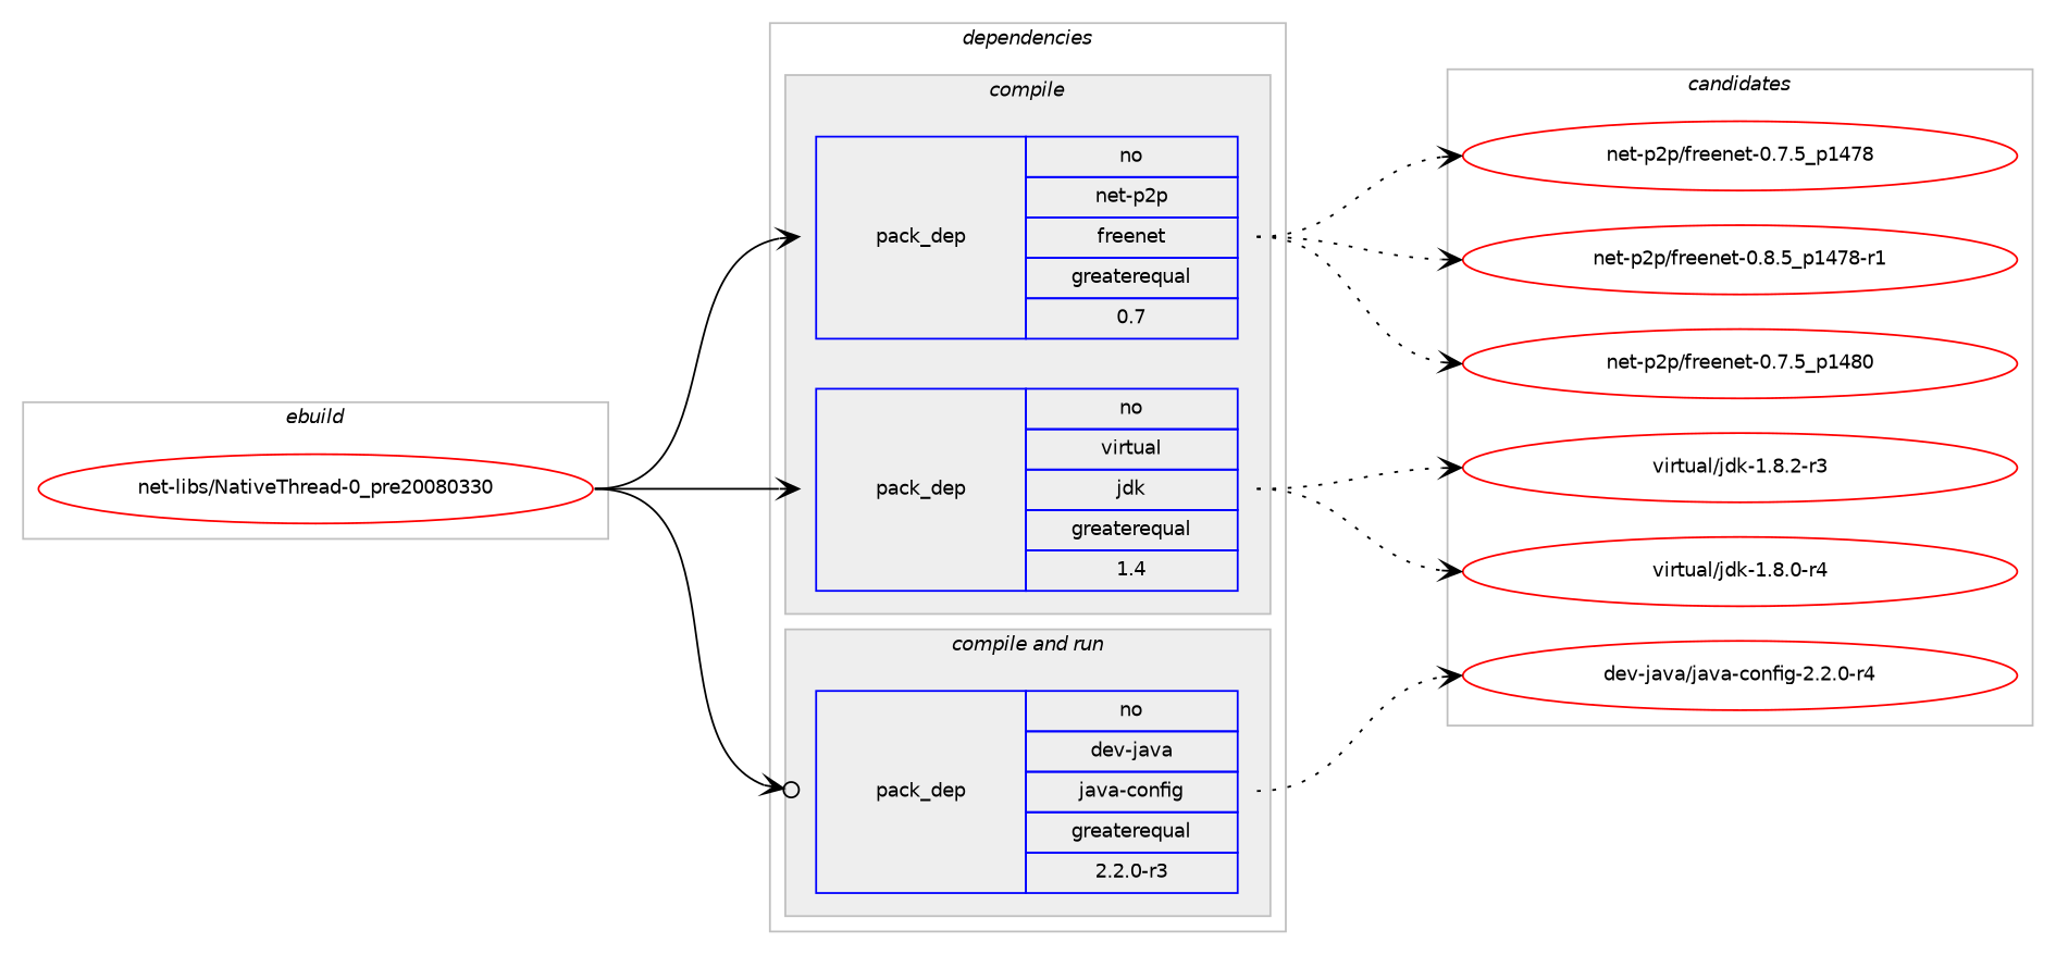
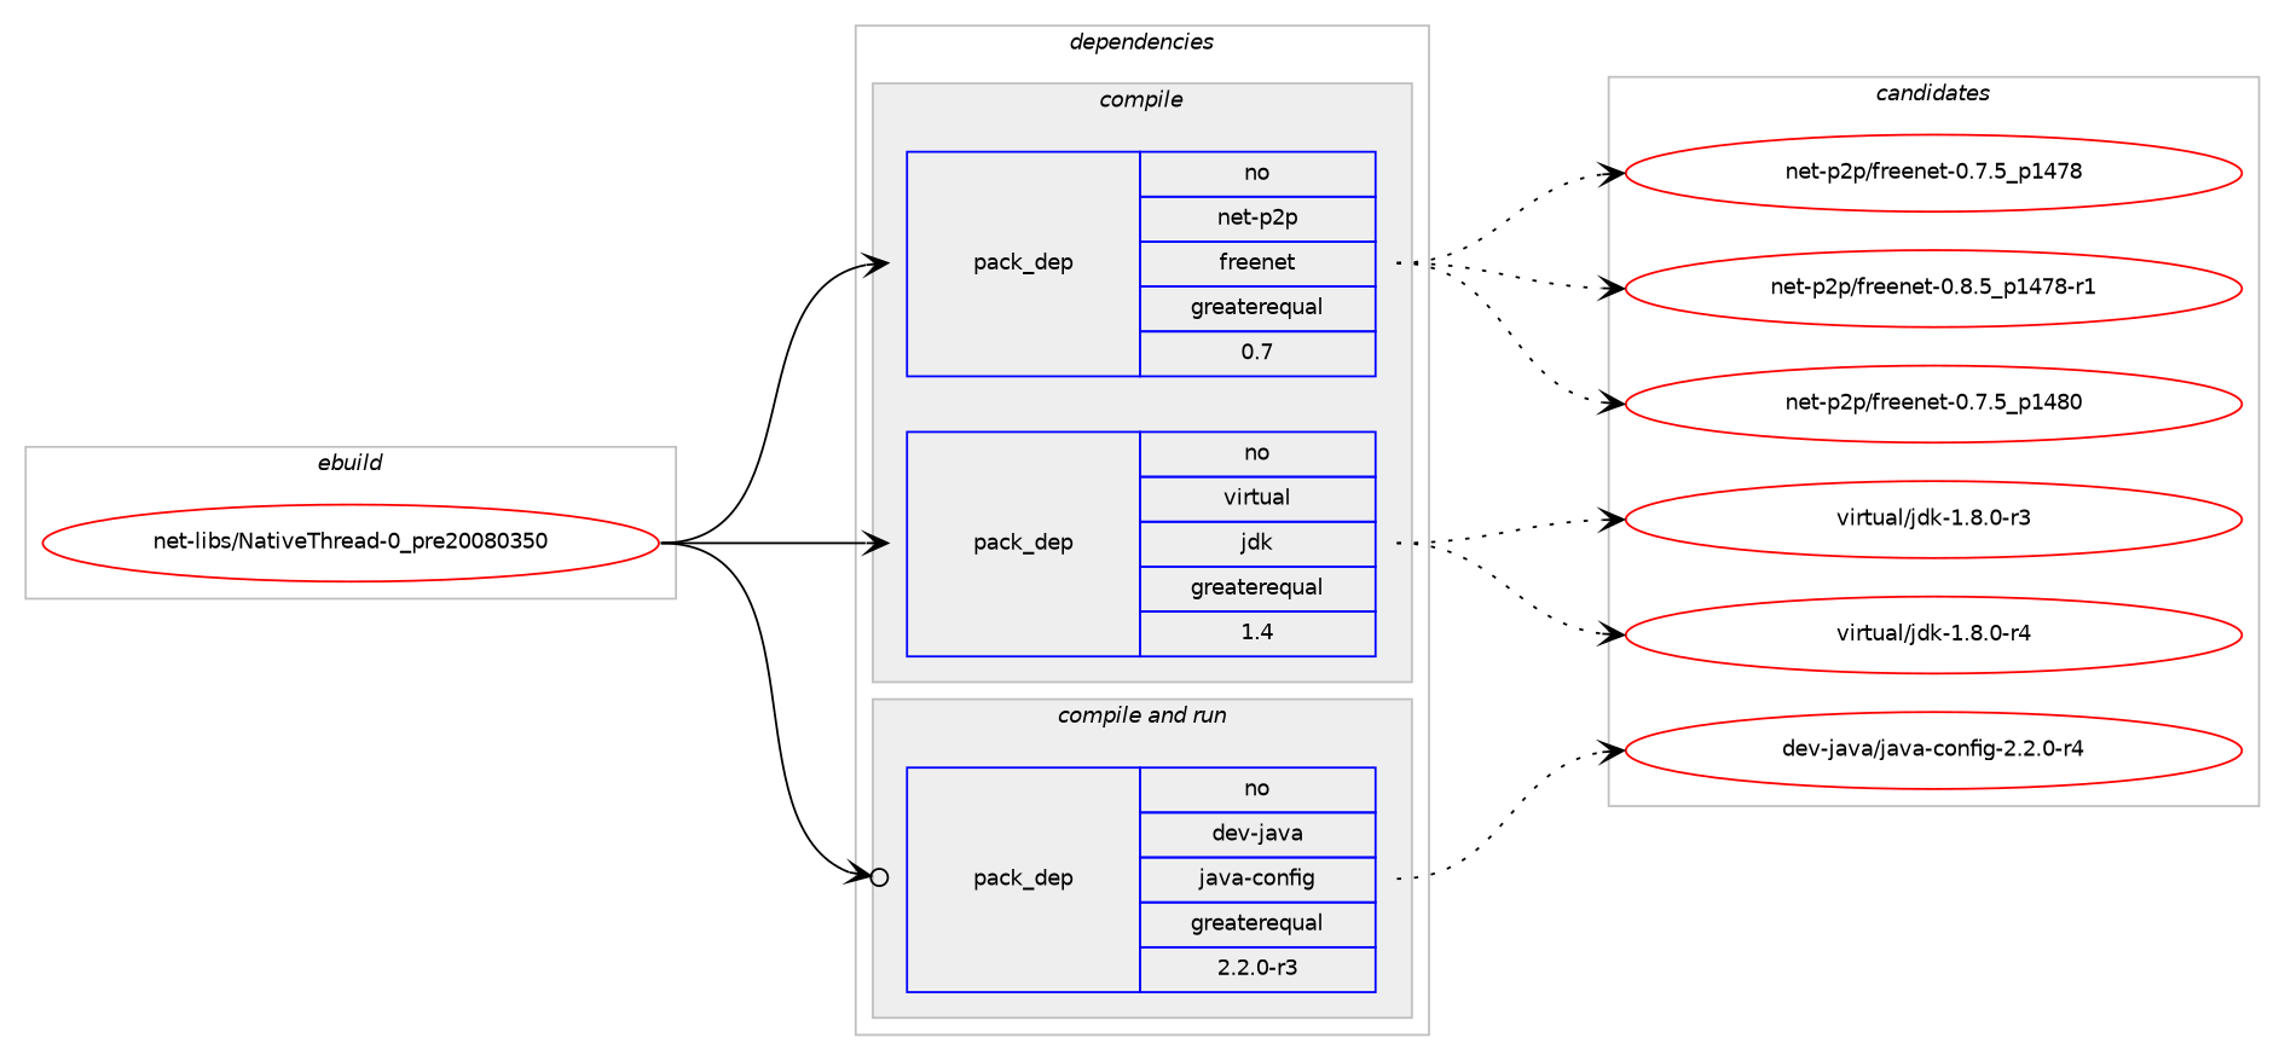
  digraph {
    compound=true
    concentrate=true
    fontname=Helvetica
    fontsize=10
    newrank=true
    rankdir=LR
    ranksep=1.5
    node [color=red fontname=Helvetica fontsize=10]
    edge [arrowhead=vee headport=w style=dotted tailport=e weight=100]
-   n1 [label="net-libs/NativeThread-0_pre20080330" width=4]
+   n1 [label="net-libs/NativeThread-0_pre20080350" width=4]
    n2 [color=blue label=<<TABLE BORDER="0" CELLBORDER="1" CELLSPACING="0" CELLPADDING="4" WIDTH="220"><TR><TD ROWSPAN="6" CELLPADDING="30">pack_dep</TD></TR><TR><TD WIDTH="110">no</TD></TR><TR><TD>net-p2p</TD></TR><TR><TD>freenet</TD></TR><TR><TD>greaterequal</TD></TR><TR><TD>0.7</TD></TR></TABLE>> shape=none]
    n3 [color=blue label=<<TABLE BORDER="0" CELLBORDER="1" CELLSPACING="0" CELLPADDING="4" WIDTH="220"><TR><TD ROWSPAN="6" CELLPADDING="30">pack_dep</TD></TR><TR><TD WIDTH="110">no</TD></TR><TR><TD>virtual</TD></TR><TR><TD>jdk</TD></TR><TR><TD>greaterequal</TD></TR><TR><TD>1.4</TD></TR></TABLE>> shape=none]
    n4 [color=blue label=<<TABLE BORDER="0" CELLBORDER="1" CELLSPACING="0" CELLPADDING="4" WIDTH="220"><TR><TD ROWSPAN="6" CELLPADDING="30">pack_dep</TD></TR><TR><TD WIDTH="110">no</TD></TR><TR><TD>dev-java</TD></TR><TR><TD>java-config</TD></TR><TR><TD>greaterequal</TD></TR><TR><TD>2.2.0-r3</TD></TR></TABLE>> shape=none]
    n5 [label="net-p2p/freenet-0.7.5_p1478" width=4]
    n6 [label="net-p2p/freenet-0.8.5_p1478-r1" width=4]
    n7 [label="net-p2p/freenet-0.7.5_p1480" width=4]
-   n8 [label="virtual/jdk-1.8.2-r3" width=4]
+   n8 [label="virtual/jdk-1.8.0-r3" width=4]
    n9 [label="virtual/jdk-1.8.0-r4" width=4]
    n10 [label="dev-java/java-config-2.2.0-r4" width=4]
    subgraph cluster_1 {
      color=gray
      label=<<i>ebuild</i>>
      rank=same
      n1
    }
    subgraph cluster_2 {
      color=gray
      label=<<i>dependencies</i>>
      subgraph cluster_3 {
        color=gray
        fillcolor="#eeeeee"
        label=<<i>compile</i>>
        style=filled
        subgraph sub_4 {
          color=gray
          fillcolor="#eeeeee"
          label=<<i>compile</i>>
          style=filled
          n2
        }
        subgraph sub_5 {
          color=gray
          fillcolor="#eeeeee"
          label=<<i>compile</i>>
          style=filled
          n3
        }
      }
      subgraph cluster_6 {
        color=gray
        fillcolor="#eeeeee"
        label=<<i>compile and run</i>>
        style=filled
        subgraph sub_7 {
          color=gray
          fillcolor="#eeeeee"
          label=<<i>compile and run</i>>
          style=filled
          n4
        }
      }
      subgraph cluster_8 {
        color=gray
        fillcolor="#eeeeee"
        label=<<i>run</i>>
        style=filled
      }
    }
    subgraph cluster_9 {
      color=gray
      label=<<i>candidates</i>>
      rank=same
      subgraph sub_10 {
        color=black
        label=<<i>candidates</i>>
        nodesep=1
        rank=same
        n5
        n6
        n7
      }
      subgraph sub_11 {
        color=black
        label=<<i>candidates</i>>
        nodesep=1
        rank=same
        n8
        n9
      }
      subgraph sub_12 {
        color=black
        label=<<i>candidates</i>>
        nodesep=1
        rank=same
        n10
      }
    }
    n1 -> n2 [style=solid weight=20]
    n1 -> n3 [style=solid weight=20]
    n1 -> n4 [arrowhead=odotvee style=solid weight=20]
    n2 -> n5
    n2 -> n6
    n2 -> n7
    n3 -> n8
    n3 -> n9
    n4 -> n10
  }
